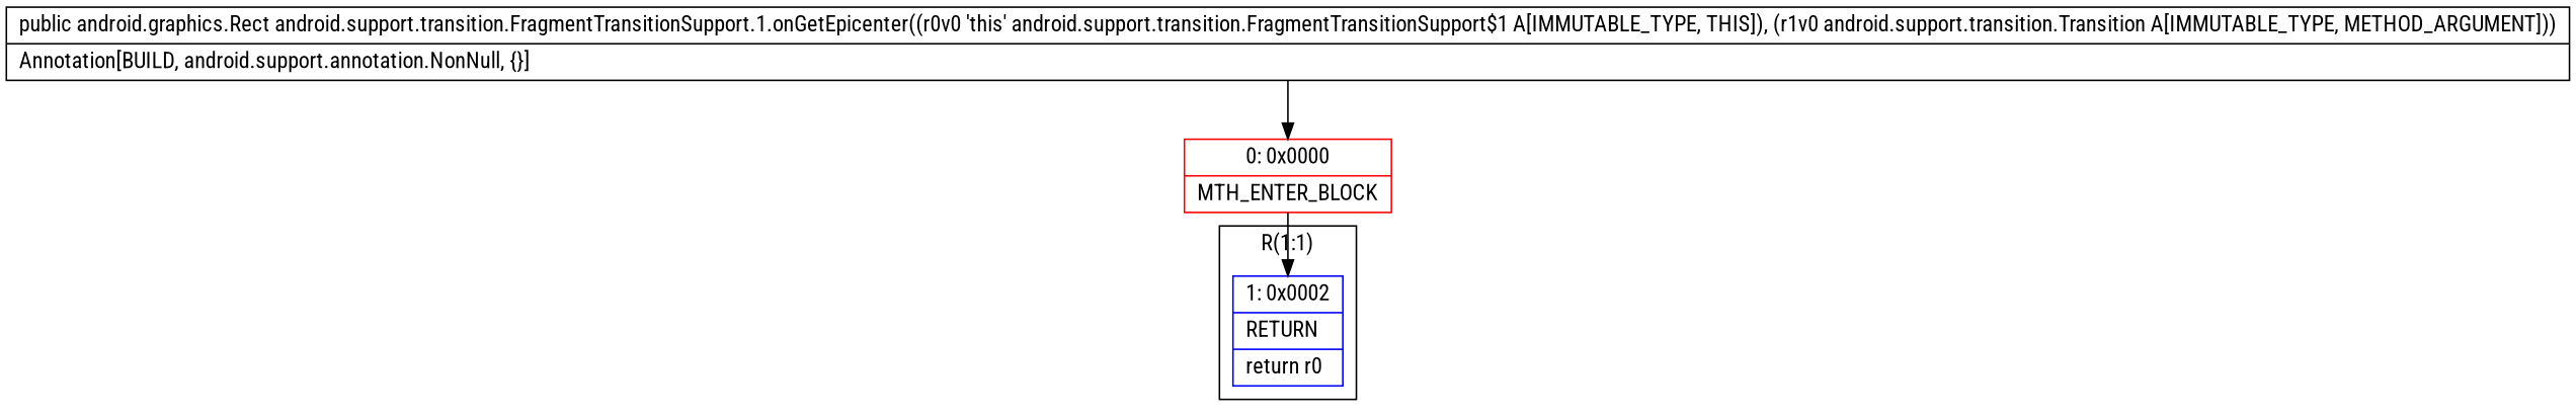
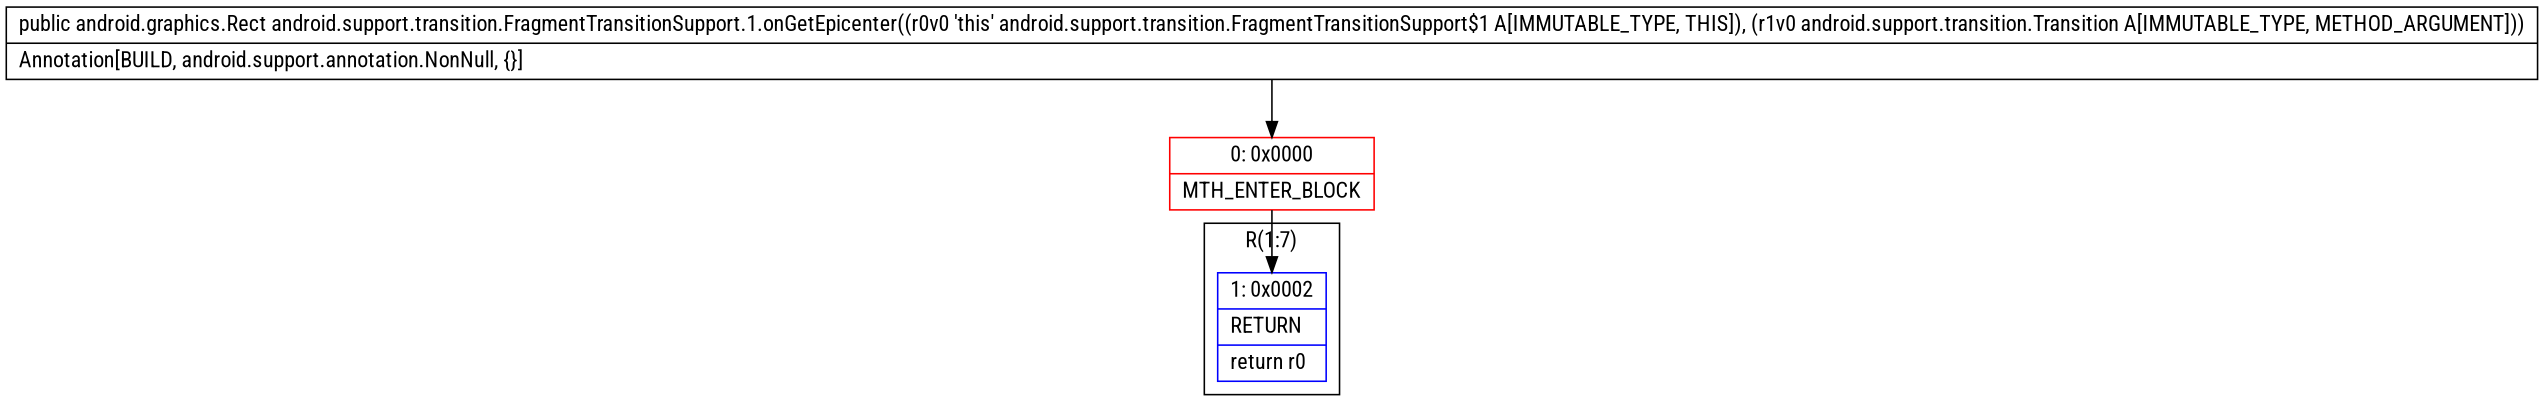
  digraph {
    fontname="Roboto Condensed"
    node [shape=record fontname="Roboto Condensed"]
    edge [fontname="Roboto Condensed"]
    n1 [color=blue label="{1\:\ 0x0002|RETURN\l|return r0\l}"]
    n2 [color=red label="{0\:\ 0x0000|MTH_ENTER_BLOCK\l}"]
    n3 [label="{public android.graphics.Rect android.support.transition.FragmentTransitionSupport.1.onGetEpicenter((r0v0 'this' android.support.transition.FragmentTransitionSupport$1 A[IMMUTABLE_TYPE, THIS]), (r1v0 android.support.transition.Transition A[IMMUTABLE_TYPE, METHOD_ARGUMENT]))  | Annotation[BUILD, android.support.annotation.NonNull, \{\}]\l}"]
    subgraph cluster_1 {
-     label="R(1:1)"
+     label="R(1:7)"
      n1
    }
    n2 -> n1
    n3 -> n2
  }
